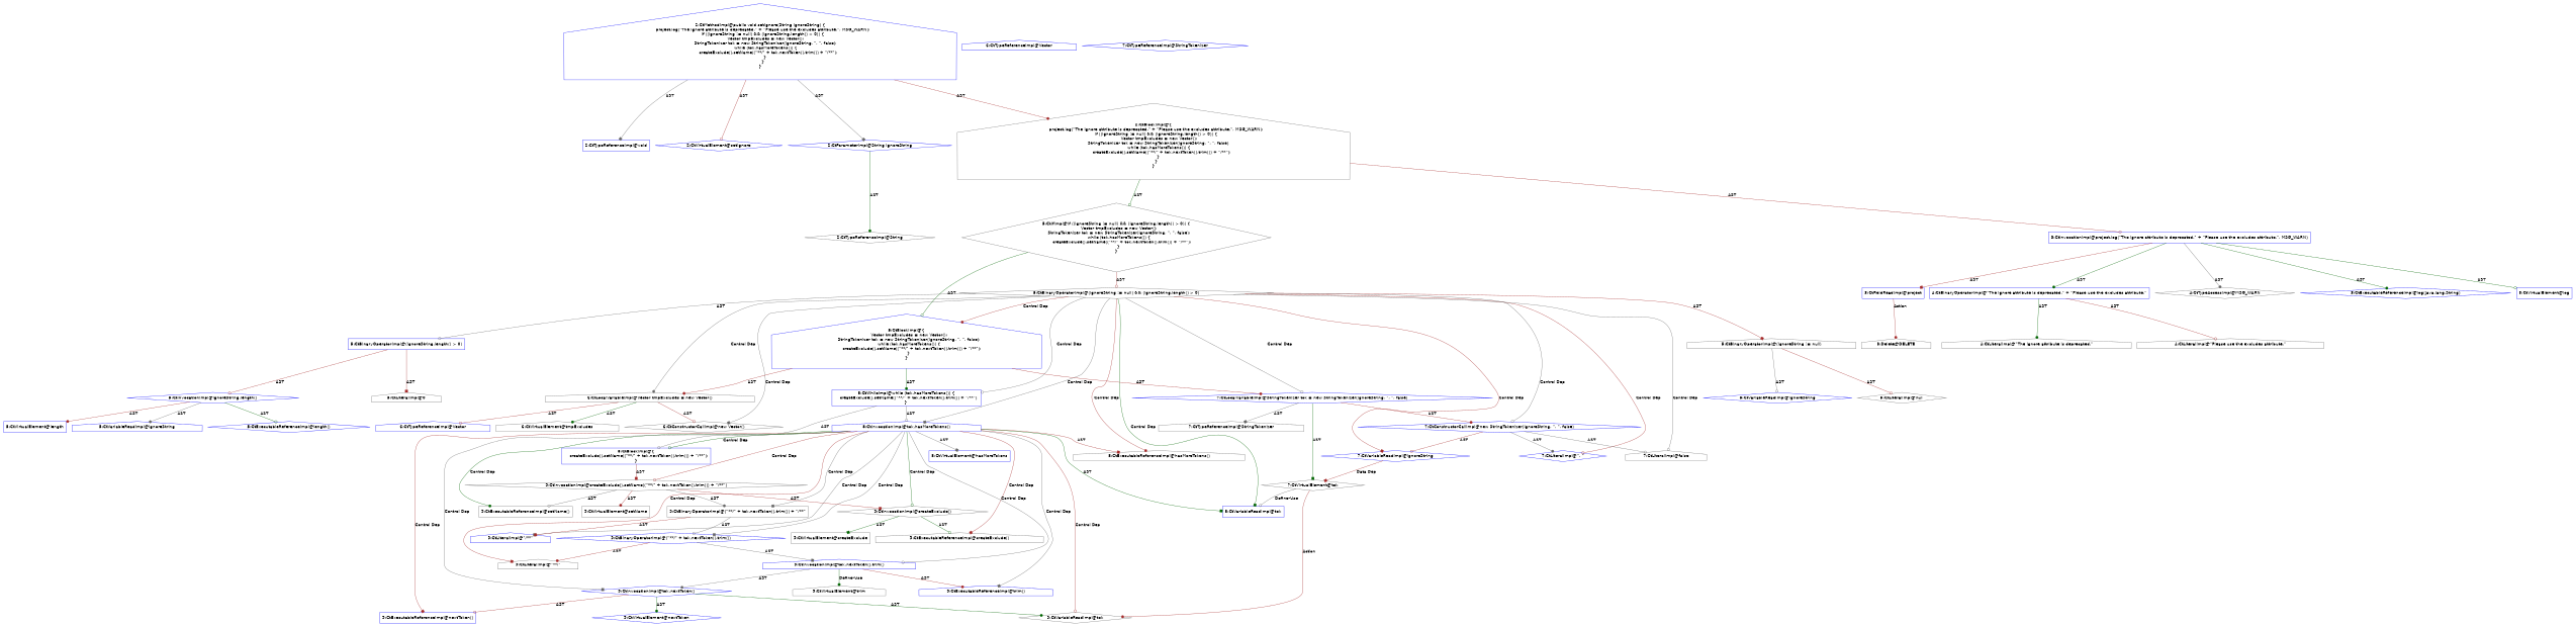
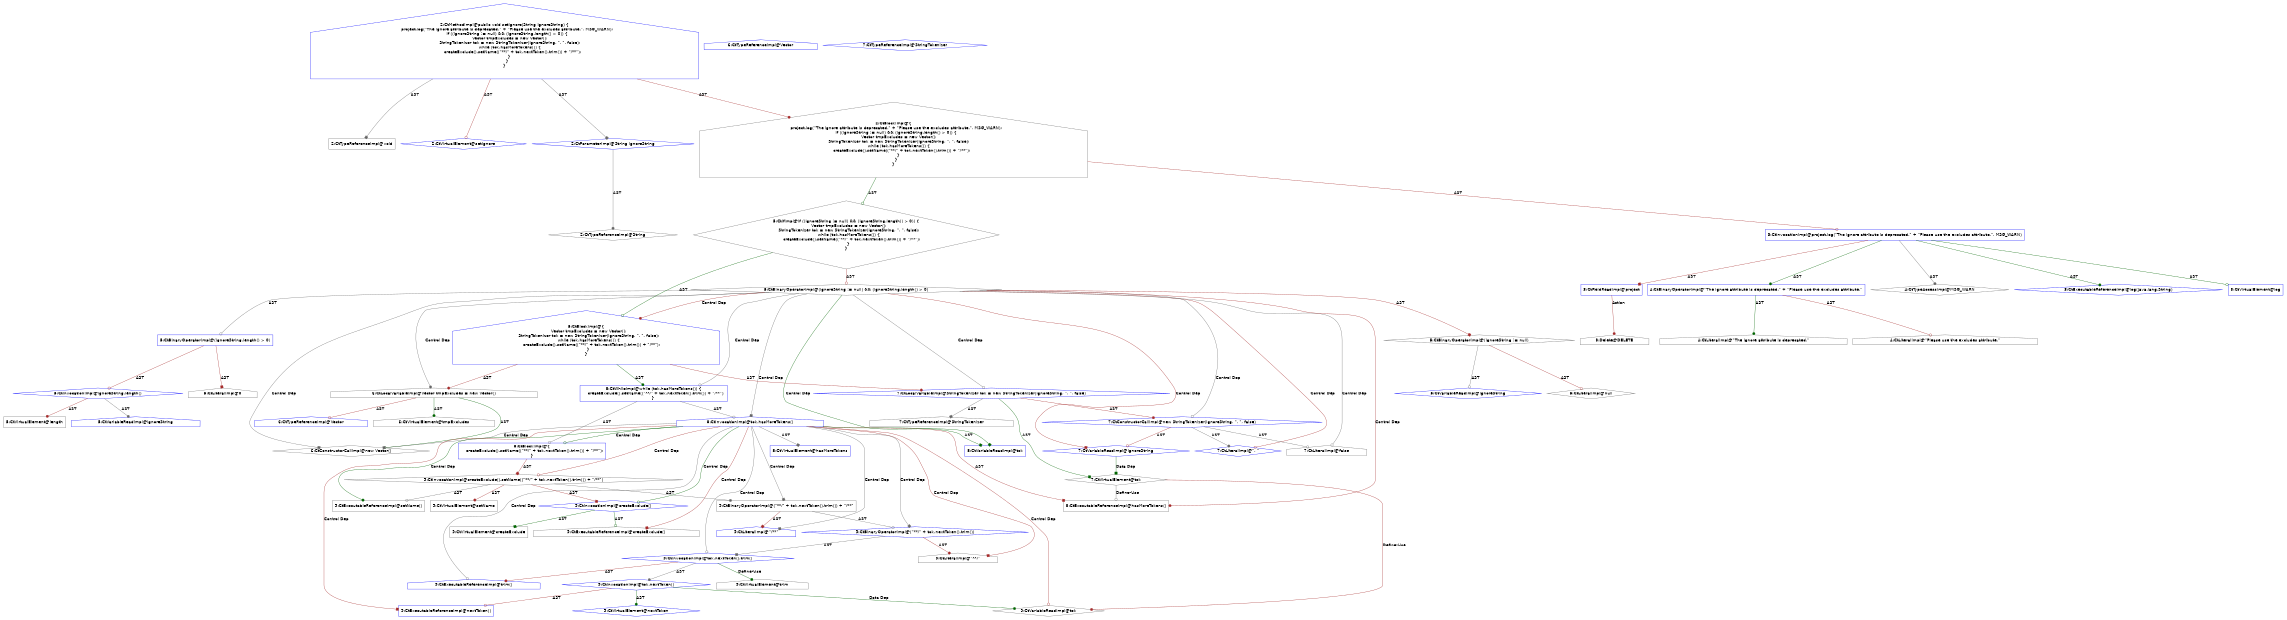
  digraph {
    fontname="DejaVu Sans"
    node [color=blue fontname="DejaVu Sans" shape=diamond]
    edge [arrowhead=odot color=brown fontname="DejaVu Sans"]
-   n1 [label="2:CtTypeReferenceImpl@void" shape=box]
+   n1 [color=gray40 label="2:CtTypeReferenceImpl@void" shape=box]
    n2 [label="2:CtVirtualElement@setIgnore"]
    n3 [label="2:CtParameterImpl@String ignoreString"]
    n4 [color=gray40 label="2:CtTypeReferenceImpl@String"]
    n5 [label="3:CtExecutableReferenceImpl@log(java.lang.String)"]
    n6 [label="3:CtVirtualElement@log" shape=box]
    n7 [label="3:CtFieldReadImpl@project" shape=box]
    n8 [color=gray40 label="3:Delete@DELETE" shape=house]
    n9 [color=gray40 label="4:CtLiteralImpl@\"The ignore attribute is deprecated.\"" shape=house]
    n10 [color=gray40 label="4:CtLiteralImpl@\"Please use the excludes attribute.\"" shape=house]
    n11 [label="4:CtBinaryOperatorImpl@\"The ignore attribute is deprecated.\" + \"Please use the excludes attribute.\"" shape=box]
    n12 [color=gray40 label="4:CtTypeAccessImpl@MSG_WARN"]
    n13 [label="3:CtInvocationImpl@project.log(\"The ignore attribute is deprecated.\" + \"Please use the excludes attribute.\", MSG_WARN)" shape=box]
    n14 [label="5:CtVariableReadImpl@ignoreString"]
    n15 [color=gray40 label="5:CtLiteralImpl@null"]
-   n16 [color=gray40 label="5:CtBinaryOperatorImpl@(ignoreString != null)" shape=house]
-   n17 [label="5:CtExecutableReferenceImpl@length()"]
-   n18 [label="5:CtVirtualElement@length" shape=box]
+   n16 [color=gray40 label="5:CtBinaryOperatorImpl@(ignoreString != null)"]
+   n18 [color=gray40 label="5:CtVirtualElement@length" shape=box]
    n19 [label="5:CtVariableReadImpl@ignoreString" shape=house]
    n20 [label="5:CtInvocationImpl@ignoreString.length()"]
    n21 [color=gray40 label="5:CtLiteralImpl@0" shape=house]
    n22 [label="5:CtBinaryOperatorImpl@(ignoreString.length() > 0)" shape=box]
    n23 [color=gray40 label="5:CtBinaryOperatorImpl@(ignoreString != null) && (ignoreString.length() > 0)"]
    n24 [color=gray40 label="6:CtConstructorCallImpl@new Vector()"]
    n25 [color=gray40 label="6:CtLocalVariableImpl@Vector tmpExcludes = new Vector()" shape=house]
    n26 [label="7:CtVariableReadImpl@ignoreString"]
    n27 [label="7:CtLiteralImpl@\", \""]
    n28 [color=gray40 label="7:CtLiteralImpl@false" shape=house]
    n29 [label="7:CtConstructorCallImpl@new StringTokenizer(ignoreString, \", \", false)"]
    n30 [label="7:CtLocalVariableImpl@StringTokenizer tok = new StringTokenizer(ignoreString, \", \", false)"]
-   n31 [color=gray40 label="8:CtExecutableReferenceImpl@hasMoreTokens()" shape=house]
+   n31 [color=gray40 label="8:CtExecutableReferenceImpl@hasMoreTokens()" shape=box]
    n32 [label="8:CtVariableReadImpl@tok" shape=box]
    n33 [label="8:CtInvocationImpl@tok.hasMoreTokens()" shape=house]
    n34 [label="8:CtWhileImpl@while (tok.hasMoreTokens()) \{\n    createExclude().setName((\"**/\" + tok.nextToken().trim()) + \"/**\");\n\} " shape=box]
    n35 [label="5:CtBlockImpl@\{\n    Vector tmpExcludes = new Vector();\n    StringTokenizer tok = new StringTokenizer(ignoreString, \", \", false);\n    while (tok.hasMoreTokens()) \{\n        createExclude().setName((\"**/\" + tok.nextToken().trim()) + \"/**\");\n    \} \n\}" shape=house]
    n36 [label="6:CtTypeReferenceImpl@Vector" shape=house]
    n37 [color=gray40 label="6:CtVirtualElement@tmpExcludes" shape=house]
    n38 [color=gray40 label="7:CtVirtualElement@tok"]
    n39 [color=gray40 label="7:CtTypeReferenceImpl@StringTokenizer" shape=house]
    n40 [color=gray40 label="9:CtVariableReadImpl@tok"]
    n41 [label="8:CtVirtualElement@hasMoreTokens" shape=box]
    n42 [color=gray40 label="9:CtExecutableReferenceImpl@setName()" shape=box]
    n43 [color=gray40 label="9:CtExecutableReferenceImpl@createExclude()" shape=house]
-   n44 [color=gray40 label="9:CtInvocationImpl@createExclude()"]
+   n44 [label="9:CtInvocationImpl@createExclude()"]
    n45 [color=gray40 label="9:CtLiteralImpl@\"**/\"" shape=house]
    n46 [label="9:CtExecutableReferenceImpl@trim()" shape=house]
    n47 [label="9:CtExecutableReferenceImpl@nextToken()" shape=box]
    n48 [label="9:CtInvocationImpl@tok.nextToken()"]
-   n49 [label="9:CtInvocationImpl@tok.nextToken().trim()" shape=house]
+   n49 [label="9:CtInvocationImpl@tok.nextToken().trim()"]
    n50 [label="9:CtBinaryOperatorImpl@(\"**/\" + tok.nextToken().trim())"]
    n51 [label="9:CtLiteralImpl@\"/**\"" shape=house]
    n52 [color=gray40 label="9:CtBinaryOperatorImpl@(\"**/\" + tok.nextToken().trim()) + \"/**\"" shape=box]
    n53 [color=gray40 label="9:CtInvocationImpl@createExclude().setName((\"**/\" + tok.nextToken().trim()) + \"/**\")"]
    n54 [label="8:CtBlockImpl@\{\n    createExclude().setName((\"**/\" + tok.nextToken().trim()) + \"/**\");\n\}" shape=box]
    n55 [label="6:CtTypeReferenceImpl@Vector" shape=house]
    n56 [label="7:CtTypeReferenceImpl@StringTokenizer"]
    n57 [color=gray40 label="9:CtVirtualElement@createExclude" shape=box]
    n58 [label="9:CtVirtualElement@nextToken"]
    n59 [color=gray40 label="9:CtVirtualElement@trim" shape=house]
    n60 [color=gray40 label="9:CtVirtualElement@setName" shape=box]
    n61 [color=gray40 label="5:CtIfImpl@if ((ignoreString != null) && (ignoreString.length() > 0)) \{\n    Vector tmpExcludes = new Vector();\n    StringTokenizer tok = new StringTokenizer(ignoreString, \", \", false);\n    while (tok.hasMoreTokens()) \{\n        createExclude().setName((\"**/\" + tok.nextToken().trim()) + \"/**\");\n    \} \n\}"]
    n62 [color=gray40 label="2:CtBlockImpl@\{\n    project.log(\"The ignore attribute is deprecated.\" + \"Please use the excludes attribute.\", MSG_WARN);\n    if ((ignoreString != null) && (ignoreString.length() > 0)) \{\n        Vector tmpExcludes = new Vector();\n        StringTokenizer tok = new StringTokenizer(ignoreString, \", \", false);\n        while (tok.hasMoreTokens()) \{\n            createExclude().setName((\"**/\" + tok.nextToken().trim()) + \"/**\");\n        \} \n    \}\n\}" shape=house]
    n63 [label="2:CtMethodImpl@public void setIgnore(String ignoreString) \{\n    project.log(\"The ignore attribute is deprecated.\" + \"Please use the excludes attribute.\", MSG_WARN);\n    if ((ignoreString != null) && (ignoreString.length() > 0)) \{\n        Vector tmpExcludes = new Vector();\n        StringTokenizer tok = new StringTokenizer(ignoreString, \", \", false);\n        while (tok.hasMoreTokens()) \{\n            createExclude().setName((\"**/\" + tok.nextToken().trim()) + \"/**\");\n        \} \n    \}\n\}" shape=house]
-   n3 -> n4 [arrowhead=dot color=darkgreen label=AST]
+   n3 -> n4 [arrowhead=dot color=gray40 label=AST]
    n7 -> n8 [arrowhead=dot label=Action]
    n11 -> n9 [arrowhead=dot color=darkgreen label=AST]
    n11 -> n10 [label=AST]
    n13 -> n5 [arrowhead=dot color=darkgreen label=AST]
    n13 -> n6 [color=darkgreen label=AST]
    n13 -> n7 [arrowhead=box label=AST]
    n13 -> n11 [arrowhead=dot color=darkgreen label=AST]
    n13 -> n12 [arrowhead=dot color=gray40 label=AST]
    n16 -> n14 [color=gray40 label=AST]
    n16 -> n15 [label=AST]
-   n20 -> n17 [color=darkgreen label=AST]
    n20 -> n18 [arrowhead=dot label=AST]
    n20 -> n19 [arrowhead=dot color=gray40 label=AST]
    n22 -> n20 [label=AST]
    n22 -> n21 [arrowhead=box label=AST]
    n23 -> n16 [arrowhead=box label=AST]
    n23 -> n22 [color=gray40 label=AST]
    n23 -> n24 [arrowhead=box color=gray40 label="Control Dep"]
    n23 -> n25 [arrowhead=dot color=gray40 label="Control Dep"]
    n23 -> n26 [arrowhead=box label="Control Dep"]
    n23 -> n27 [label="Control Dep"]
    n23 -> n28 [color=gray40 label="Control Dep"]
    n23 -> n29 [color=gray40 label="Control Dep"]
    n23 -> n30 [color=gray40 label="Control Dep"]
    n23 -> n31 [arrowhead=dot label="Control Dep"]
    n23 -> n32 [arrowhead=box color=darkgreen label="Control Dep"]
    n23 -> n33 [arrowhead=box color=gray40 label="Control Dep"]
    n23 -> n34 [color=gray40 label="Control Dep"]
    n23 -> n35 [arrowhead=dot label="Control Dep"]
-   n25 -> n24 [label=AST]
+   n25 -> n24 [color=darkgreen label=AST]
    n25 -> n36 [label=AST]
    n25 -> n37 [arrowhead=dot color=darkgreen label=AST]
-   n26 -> n38 [arrowhead=box label="Data Dep"]
+   n26 -> n38 [arrowhead=box color=darkgreen label="Data Dep"]
    n29 -> n26 [label=AST]
    n29 -> n27 [arrowhead=dot color=gray40 label=AST]
    n29 -> n28 [color=gray40 label=AST]
    n30 -> n29 [arrowhead=dot label=AST]
    n30 -> n38 [arrowhead=box color=darkgreen label=AST]
    n30 -> n39 [arrowhead=box color=gray40 label=AST]
    n33 -> n31 [arrowhead=box label=AST]
    n33 -> n32 [arrowhead=box color=darkgreen label=AST]
    n33 -> n40 [label="Control Dep"]
    n33 -> n41 [arrowhead=box color=gray40 label=AST]
    n33 -> n42 [arrowhead=dot color=darkgreen label="Control Dep"]
    n33 -> n43 [arrowhead=box label="Control Dep"]
    n33 -> n44 [color=darkgreen label="Control Dep"]
    n33 -> n45 [arrowhead=box label="Control Dep"]
-   n33 -> n46 [arrowhead=box color=gray40 label="Control Dep"]
+   n33 -> n46 [color=gray40 label="Control Dep"]
    n33 -> n47 [arrowhead=box label="Control Dep"]
-   n33 -> n48 [arrowhead=box color=gray40 label="Control Dep"]
+   n33 -> n24 [arrowhead=box color=gray40 label="Control Dep"]
    n33 -> n49 [color=gray40 label="Control Dep"]
    n33 -> n50 [arrowhead=box color=gray40 label="Control Dep"]
    n33 -> n51 [arrowhead=box color=gray40 label="Control Dep"]
    n33 -> n52 [arrowhead=box color=gray40 label="Control Dep"]
    n33 -> n53 [label="Control Dep"]
    n33 -> n54 [color=darkgreen label="Control Dep"]
    n34 -> n33 [color=gray40 label=AST]
    n34 -> n54 [color=gray40 label=AST]
    n35 -> n25 [arrowhead=dot label=AST]
    n35 -> n30 [arrowhead=dot label=AST]
    n35 -> n34 [arrowhead=dot color=darkgreen label=AST]
-   n38 -> n32 [color=gray40 label="Define-Use"]
-   n38 -> n40 [arrowhead=dot label=Action]
+   n38 -> n31 [color=gray40 label="Define-Use"]
+   n38 -> n40 [arrowhead=dot label="Define-Use"]
    n44 -> n43 [color=darkgreen label=AST]
    n44 -> n57 [arrowhead=box color=darkgreen label=AST]
-   n48 -> n40 [arrowhead=dot color=darkgreen label=AST]
+   n48 -> n40 [arrowhead=dot color=darkgreen label="Data Dep"]
    n48 -> n47 [label=AST]
    n48 -> n58 [arrowhead=dot color=darkgreen label=AST]
    n49 -> n46 [arrowhead=dot label=AST]
    n49 -> n48 [arrowhead=dot color=gray40 label=AST]
    n49 -> n59 [arrowhead=dot color=darkgreen label="Define-Use"]
    n50 -> n45 [arrowhead=dot label=AST]
    n50 -> n49 [arrowhead=box color=gray40 label=AST]
    n52 -> n50 [color=gray40 label=AST]
    n52 -> n51 [arrowhead=box label=AST]
    n53 -> n42 [color=gray40 label=AST]
    n53 -> n44 [arrowhead=box label=AST]
    n53 -> n52 [arrowhead=dot color=gray40 label=AST]
    n53 -> n60 [arrowhead=dot label=AST]
    n54 -> n53 [arrowhead=box label=AST]
    n61 -> n23 [label=AST]
    n61 -> n35 [color=darkgreen label=AST]
    n62 -> n13 [label=AST]
    n62 -> n61 [color=darkgreen label=AST]
    n63 -> n1 [arrowhead=box color=gray40 label=AST]
    n63 -> n2 [label=AST]
    n63 -> n3 [arrowhead=box color=gray40 label=AST]
    n63 -> n62 [arrowhead=dot label=AST]
  }
